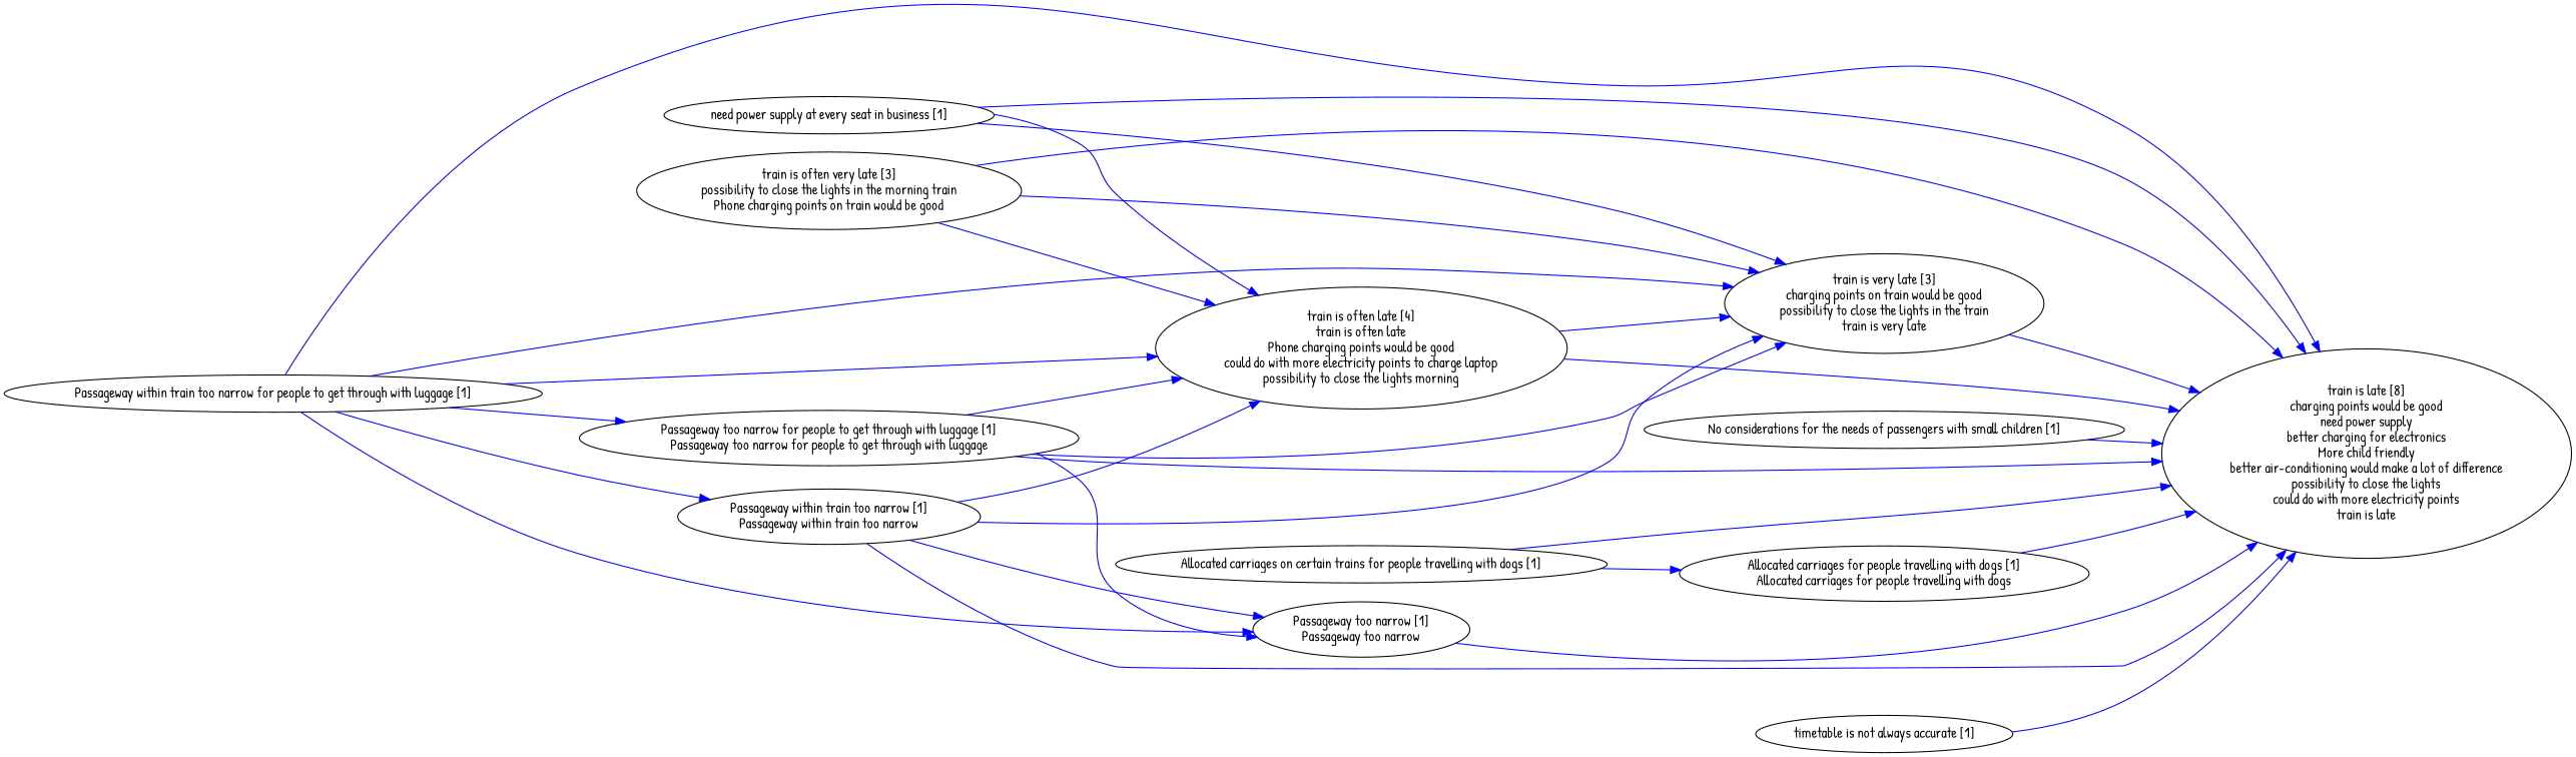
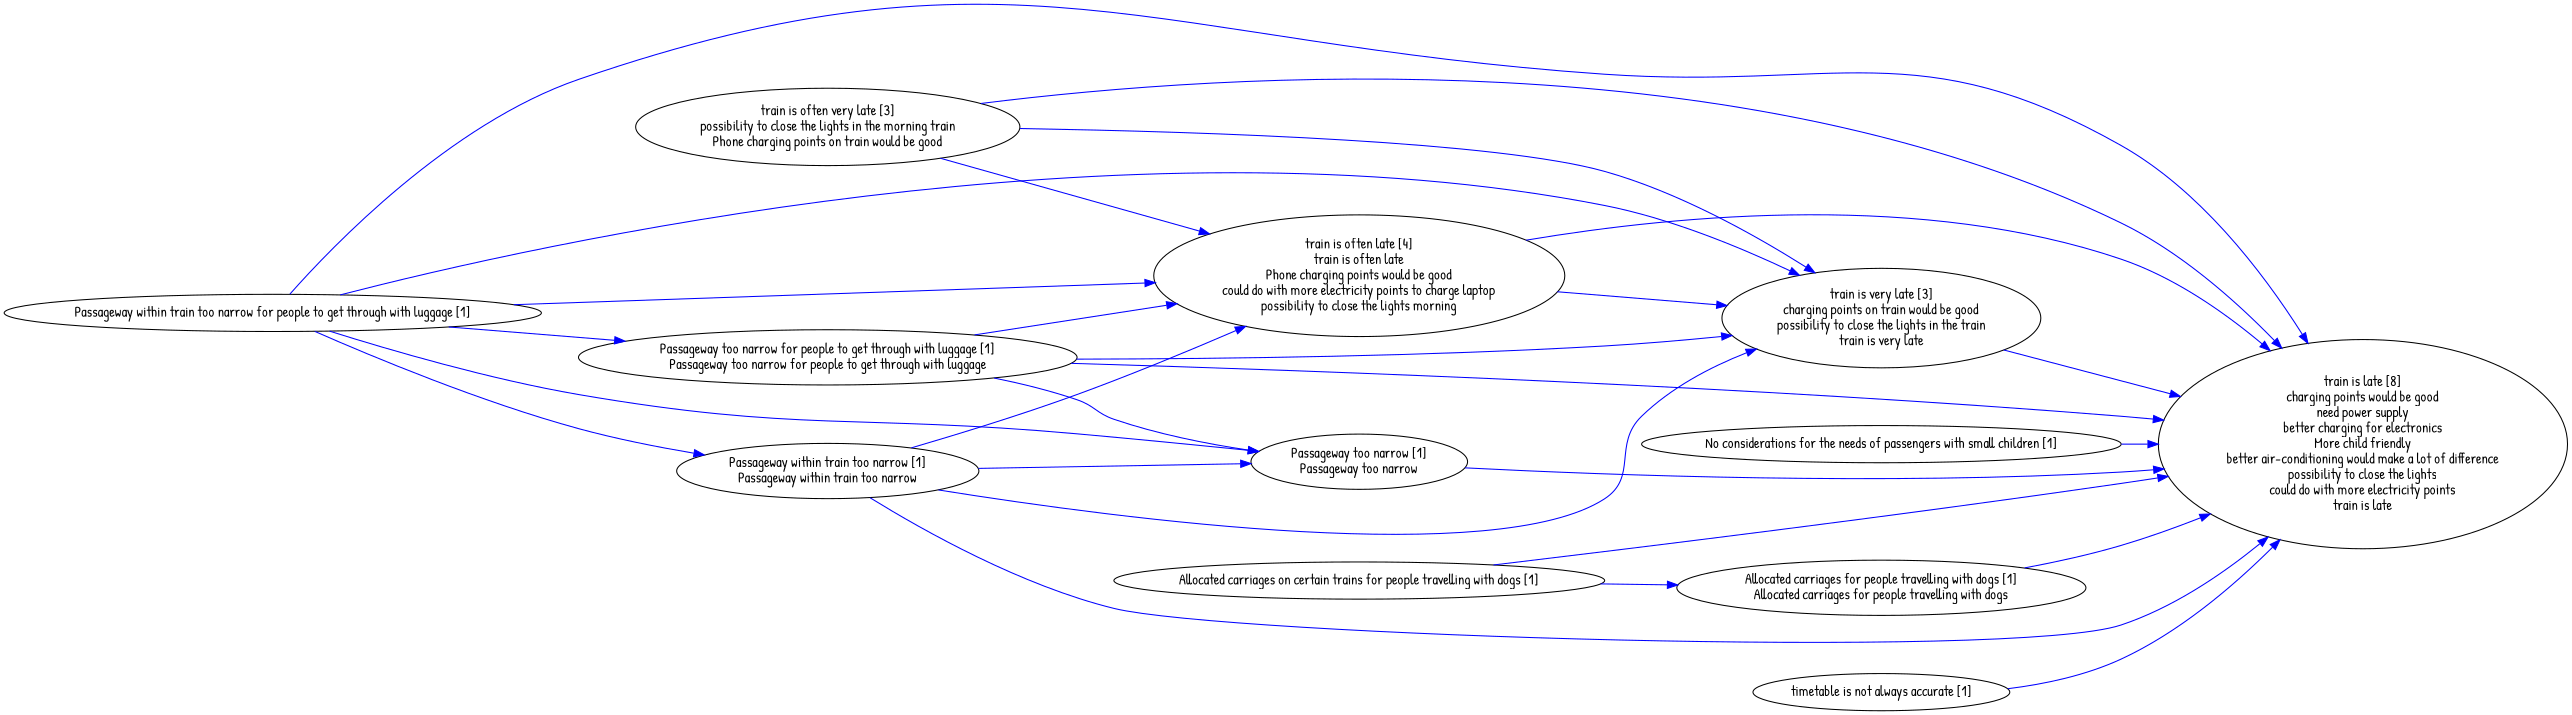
  digraph {
    fontname="Patrick Hand"
    rankdir=LR
    node [fontname="Patrick Hand"]
    edge [color=blue fontname="Patrick Hand"]
    "train is often very late [3]\npossibility to close the lights in the morning train\nPhone charging points on train would be good"
    "train is often late [4]\ntrain is often late\nPhone charging points would be good\ncould do with more electricity points to charge laptop\npossibility to close the lights morning"
    "train is very late [3]\ncharging points on train would be good\npossibility to close the lights in the train\ntrain is very late"
    "train is late [8]\ncharging points would be good\nneed power supply\nbetter charging for electronics\nMore child friendly\nbetter air-conditioning would make a lot of difference\npossibility to close the lights\ncould do with more electricity points\ntrain is late"
    "Allocated carriages on certain trains for people travelling with dogs [1]"
    "Allocated carriages for people travelling with dogs [1]\nAllocated carriages for people travelling with dogs"
    "No considerations for the needs of passengers with small children [1]"
    "Passageway within train too narrow for people to get through with luggage [1]"
    "Passageway too narrow for people to get through with luggage [1]\nPassageway too narrow for people to get through with luggage"
    "Passageway too narrow [1]\nPassageway too narrow"
    "Passageway within train too narrow [1]\nPassageway within train too narrow"
-   "need power supply at every seat in business [1]"
    "timetable is not always accurate [1]"
    "train is often very late [3]\npossibility to close the lights in the morning train\nPhone charging points on train would be good" -> "train is often late [4]\ntrain is often late\nPhone charging points would be good\ncould do with more electricity points to charge laptop\npossibility to close the lights morning"
    "train is often very late [3]\npossibility to close the lights in the morning train\nPhone charging points on train would be good" -> "train is very late [3]\ncharging points on train would be good\npossibility to close the lights in the train\ntrain is very late"
    "train is often very late [3]\npossibility to close the lights in the morning train\nPhone charging points on train would be good" -> "train is late [8]\ncharging points would be good\nneed power supply\nbetter charging for electronics\nMore child friendly\nbetter air-conditioning would make a lot of difference\npossibility to close the lights\ncould do with more electricity points\ntrain is late"
    "train is often late [4]\ntrain is often late\nPhone charging points would be good\ncould do with more electricity points to charge laptop\npossibility to close the lights morning" -> "train is very late [3]\ncharging points on train would be good\npossibility to close the lights in the train\ntrain is very late"
    "train is often late [4]\ntrain is often late\nPhone charging points would be good\ncould do with more electricity points to charge laptop\npossibility to close the lights morning" -> "train is late [8]\ncharging points would be good\nneed power supply\nbetter charging for electronics\nMore child friendly\nbetter air-conditioning would make a lot of difference\npossibility to close the lights\ncould do with more electricity points\ntrain is late"
    "train is very late [3]\ncharging points on train would be good\npossibility to close the lights in the train\ntrain is very late" -> "train is late [8]\ncharging points would be good\nneed power supply\nbetter charging for electronics\nMore child friendly\nbetter air-conditioning would make a lot of difference\npossibility to close the lights\ncould do with more electricity points\ntrain is late"
    "Allocated carriages on certain trains for people travelling with dogs [1]" -> "train is late [8]\ncharging points would be good\nneed power supply\nbetter charging for electronics\nMore child friendly\nbetter air-conditioning would make a lot of difference\npossibility to close the lights\ncould do with more electricity points\ntrain is late"
    "Allocated carriages on certain trains for people travelling with dogs [1]" -> "Allocated carriages for people travelling with dogs [1]\nAllocated carriages for people travelling with dogs"
    "Allocated carriages for people travelling with dogs [1]\nAllocated carriages for people travelling with dogs" -> "train is late [8]\ncharging points would be good\nneed power supply\nbetter charging for electronics\nMore child friendly\nbetter air-conditioning would make a lot of difference\npossibility to close the lights\ncould do with more electricity points\ntrain is late"
    "No considerations for the needs of passengers with small children [1]" -> "train is late [8]\ncharging points would be good\nneed power supply\nbetter charging for electronics\nMore child friendly\nbetter air-conditioning would make a lot of difference\npossibility to close the lights\ncould do with more electricity points\ntrain is late"
    "Passageway within train too narrow for people to get through with luggage [1]" -> "train is often late [4]\ntrain is often late\nPhone charging points would be good\ncould do with more electricity points to charge laptop\npossibility to close the lights morning"
    "Passageway within train too narrow for people to get through with luggage [1]" -> "train is very late [3]\ncharging points on train would be good\npossibility to close the lights in the train\ntrain is very late"
    "Passageway within train too narrow for people to get through with luggage [1]" -> "train is late [8]\ncharging points would be good\nneed power supply\nbetter charging for electronics\nMore child friendly\nbetter air-conditioning would make a lot of difference\npossibility to close the lights\ncould do with more electricity points\ntrain is late"
    "Passageway within train too narrow for people to get through with luggage [1]" -> "Passageway too narrow for people to get through with luggage [1]\nPassageway too narrow for people to get through with luggage"
    "Passageway within train too narrow for people to get through with luggage [1]" -> "Passageway too narrow [1]\nPassageway too narrow"
    "Passageway within train too narrow for people to get through with luggage [1]" -> "Passageway within train too narrow [1]\nPassageway within train too narrow"
    "Passageway too narrow for people to get through with luggage [1]\nPassageway too narrow for people to get through with luggage" -> "train is often late [4]\ntrain is often late\nPhone charging points would be good\ncould do with more electricity points to charge laptop\npossibility to close the lights morning"
    "Passageway too narrow for people to get through with luggage [1]\nPassageway too narrow for people to get through with luggage" -> "train is very late [3]\ncharging points on train would be good\npossibility to close the lights in the train\ntrain is very late"
    "Passageway too narrow for people to get through with luggage [1]\nPassageway too narrow for people to get through with luggage" -> "train is late [8]\ncharging points would be good\nneed power supply\nbetter charging for electronics\nMore child friendly\nbetter air-conditioning would make a lot of difference\npossibility to close the lights\ncould do with more electricity points\ntrain is late"
    "Passageway too narrow for people to get through with luggage [1]\nPassageway too narrow for people to get through with luggage" -> "Passageway too narrow [1]\nPassageway too narrow"
    "Passageway too narrow [1]\nPassageway too narrow" -> "train is late [8]\ncharging points would be good\nneed power supply\nbetter charging for electronics\nMore child friendly\nbetter air-conditioning would make a lot of difference\npossibility to close the lights\ncould do with more electricity points\ntrain is late"
    "Passageway within train too narrow [1]\nPassageway within train too narrow" -> "train is often late [4]\ntrain is often late\nPhone charging points would be good\ncould do with more electricity points to charge laptop\npossibility to close the lights morning"
    "Passageway within train too narrow [1]\nPassageway within train too narrow" -> "train is very late [3]\ncharging points on train would be good\npossibility to close the lights in the train\ntrain is very late"
    "Passageway within train too narrow [1]\nPassageway within train too narrow" -> "train is late [8]\ncharging points would be good\nneed power supply\nbetter charging for electronics\nMore child friendly\nbetter air-conditioning would make a lot of difference\npossibility to close the lights\ncould do with more electricity points\ntrain is late"
    "Passageway within train too narrow [1]\nPassageway within train too narrow" -> "Passageway too narrow [1]\nPassageway too narrow"
-   "need power supply at every seat in business [1]" -> "train is often late [4]\ntrain is often late\nPhone charging points would be good\ncould do with more electricity points to charge laptop\npossibility to close the lights morning"
-   "need power supply at every seat in business [1]" -> "train is very late [3]\ncharging points on train would be good\npossibility to close the lights in the train\ntrain is very late"
-   "need power supply at every seat in business [1]" -> "train is late [8]\ncharging points would be good\nneed power supply\nbetter charging for electronics\nMore child friendly\nbetter air-conditioning would make a lot of difference\npossibility to close the lights\ncould do with more electricity points\ntrain is late"
    "timetable is not always accurate [1]" -> "train is late [8]\ncharging points would be good\nneed power supply\nbetter charging for electronics\nMore child friendly\nbetter air-conditioning would make a lot of difference\npossibility to close the lights\ncould do with more electricity points\ntrain is late"
  }
